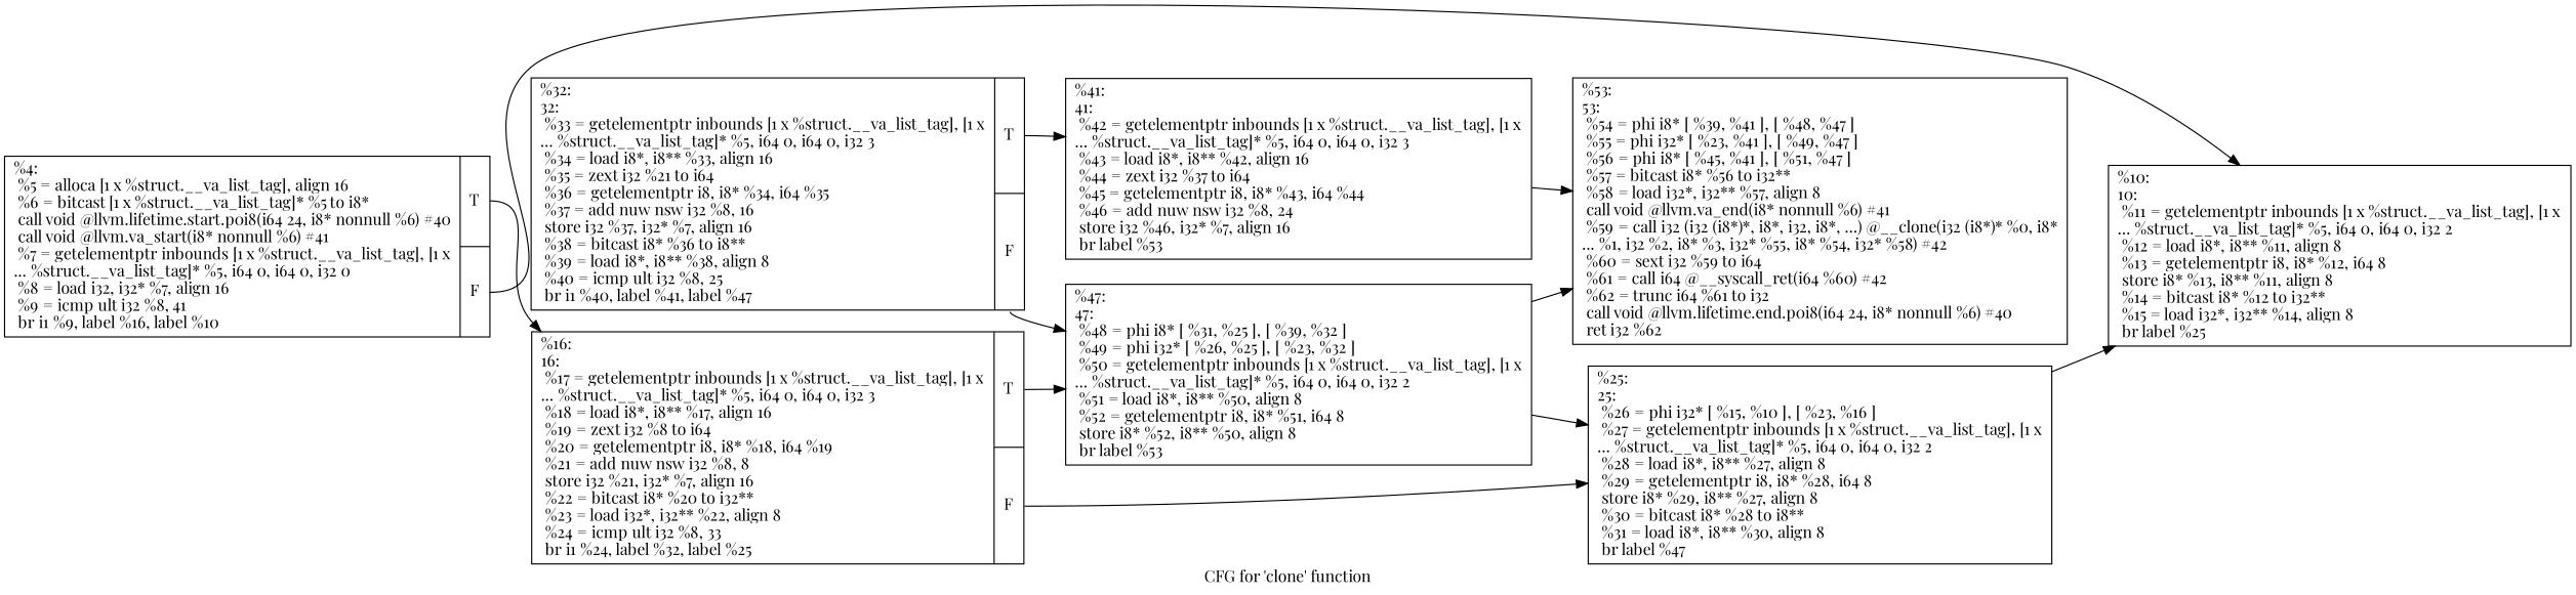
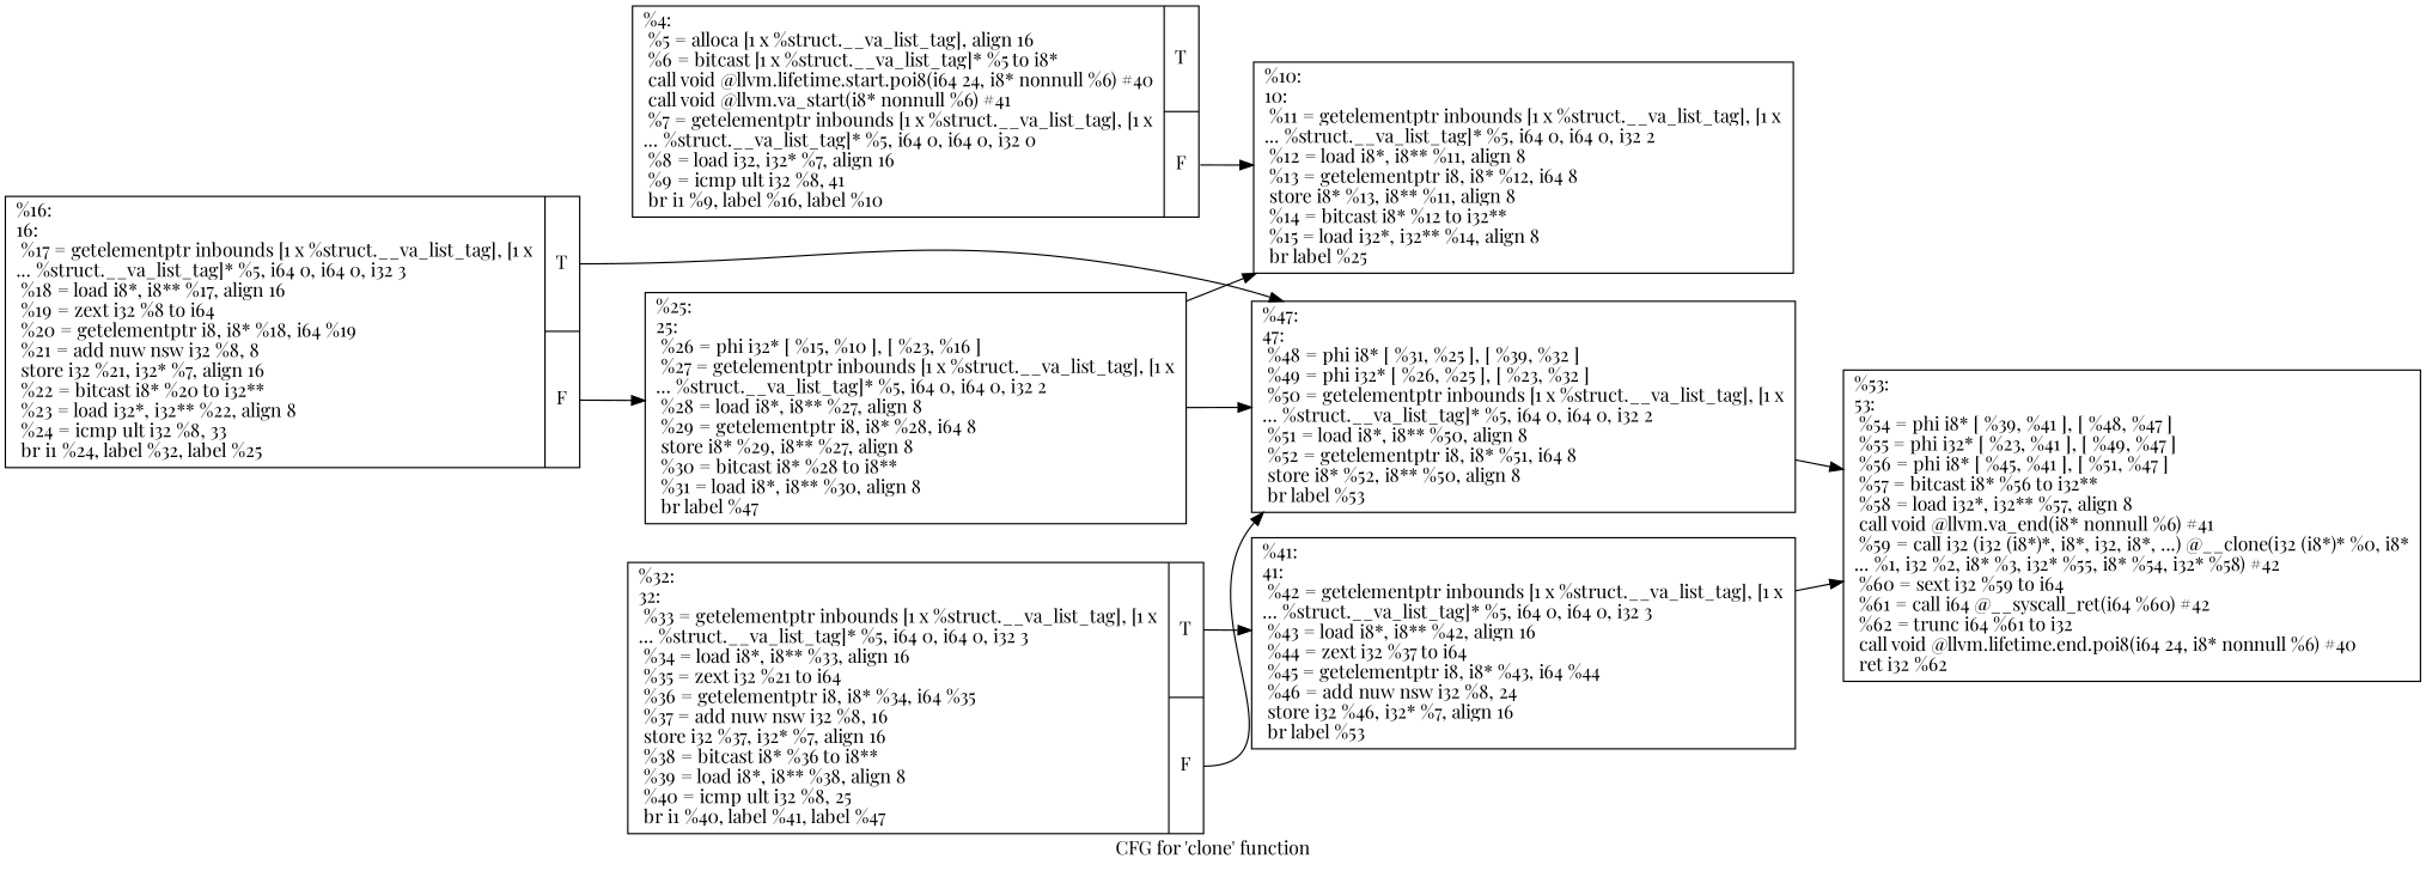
  digraph {
    fontname="Playfair Display"
    label="CFG for 'clone' function"
    rankdir=LR
    node [fontname="Playfair Display" shape=record]
    edge [fontname="Playfair Display"]
    n1 [label="{%4:\l  %5 = alloca [1 x %struct.__va_list_tag], align 16\l  %6 = bitcast [1 x %struct.__va_list_tag]* %5 to i8*\l  call void @llvm.lifetime.start.p0i8(i64 24, i8* nonnull %6) #40\l  call void @llvm.va_start(i8* nonnull %6) #41\l  %7 = getelementptr inbounds [1 x %struct.__va_list_tag], [1 x\l... %struct.__va_list_tag]* %5, i64 0, i64 0, i32 0\l  %8 = load i32, i32* %7, align 16\l  %9 = icmp ult i32 %8, 41\l  br i1 %9, label %16, label %10\l|{<s0>T|<s1>F}}"]
    n2 [label="{%16:\l16:                                               \l  %17 = getelementptr inbounds [1 x %struct.__va_list_tag], [1 x\l... %struct.__va_list_tag]* %5, i64 0, i64 0, i32 3\l  %18 = load i8*, i8** %17, align 16\l  %19 = zext i32 %8 to i64\l  %20 = getelementptr i8, i8* %18, i64 %19\l  %21 = add nuw nsw i32 %8, 8\l  store i32 %21, i32* %7, align 16\l  %22 = bitcast i8* %20 to i32**\l  %23 = load i32*, i32** %22, align 8\l  %24 = icmp ult i32 %8, 33\l  br i1 %24, label %32, label %25\l|{<s0>T|<s1>F}}"]
    n3 [label="{%10:\l10:                                               \l  %11 = getelementptr inbounds [1 x %struct.__va_list_tag], [1 x\l... %struct.__va_list_tag]* %5, i64 0, i64 0, i32 2\l  %12 = load i8*, i8** %11, align 8\l  %13 = getelementptr i8, i8* %12, i64 8\l  store i8* %13, i8** %11, align 8\l  %14 = bitcast i8* %12 to i32**\l  %15 = load i32*, i32** %14, align 8\l  br label %25\l}"]
    n4 [label="{%25:\l25:                                               \l  %26 = phi i32* [ %15, %10 ], [ %23, %16 ]\l  %27 = getelementptr inbounds [1 x %struct.__va_list_tag], [1 x\l... %struct.__va_list_tag]* %5, i64 0, i64 0, i32 2\l  %28 = load i8*, i8** %27, align 8\l  %29 = getelementptr i8, i8* %28, i64 8\l  store i8* %29, i8** %27, align 8\l  %30 = bitcast i8* %28 to i8**\l  %31 = load i8*, i8** %30, align 8\l  br label %47\l}"]
    n5 [label="{%47:\l47:                                               \l  %48 = phi i8* [ %31, %25 ], [ %39, %32 ]\l  %49 = phi i32* [ %26, %25 ], [ %23, %32 ]\l  %50 = getelementptr inbounds [1 x %struct.__va_list_tag], [1 x\l... %struct.__va_list_tag]* %5, i64 0, i64 0, i32 2\l  %51 = load i8*, i8** %50, align 8\l  %52 = getelementptr i8, i8* %51, i64 8\l  store i8* %52, i8** %50, align 8\l  br label %53\l}"]
    n6 [label="{%32:\l32:                                               \l  %33 = getelementptr inbounds [1 x %struct.__va_list_tag], [1 x\l... %struct.__va_list_tag]* %5, i64 0, i64 0, i32 3\l  %34 = load i8*, i8** %33, align 16\l  %35 = zext i32 %21 to i64\l  %36 = getelementptr i8, i8* %34, i64 %35\l  %37 = add nuw nsw i32 %8, 16\l  store i32 %37, i32* %7, align 16\l  %38 = bitcast i8* %36 to i8**\l  %39 = load i8*, i8** %38, align 8\l  %40 = icmp ult i32 %8, 25\l  br i1 %40, label %41, label %47\l|{<s0>T|<s1>F}}"]
    n7 [label="{%41:\l41:                                               \l  %42 = getelementptr inbounds [1 x %struct.__va_list_tag], [1 x\l... %struct.__va_list_tag]* %5, i64 0, i64 0, i32 3\l  %43 = load i8*, i8** %42, align 16\l  %44 = zext i32 %37 to i64\l  %45 = getelementptr i8, i8* %43, i64 %44\l  %46 = add nuw nsw i32 %8, 24\l  store i32 %46, i32* %7, align 16\l  br label %53\l}"]
    n8 [label="{%53:\l53:                                               \l  %54 = phi i8* [ %39, %41 ], [ %48, %47 ]\l  %55 = phi i32* [ %23, %41 ], [ %49, %47 ]\l  %56 = phi i8* [ %45, %41 ], [ %51, %47 ]\l  %57 = bitcast i8* %56 to i32**\l  %58 = load i32*, i32** %57, align 8\l  call void @llvm.va_end(i8* nonnull %6) #41\l  %59 = call i32 (i32 (i8*)*, i8*, i32, i8*, ...) @__clone(i32 (i8*)* %0, i8*\l... %1, i32 %2, i8* %3, i32* %55, i8* %54, i32* %58) #42\l  %60 = sext i32 %59 to i64\l  %61 = call i64 @__syscall_ret(i64 %60) #42\l  %62 = trunc i64 %61 to i32\l  call void @llvm.lifetime.end.p0i8(i64 24, i8* nonnull %6) #40\l  ret i32 %62\l}"]
-   n1 -> n2 [tailport=s0]
    n1 -> n3 [tailport=s1]
    n2 -> n4 [tailport=s1]
    n2 -> n5 [tailport=s0]
    n4 -> n3
-   n5 -> n4
+   n4 -> n5
    n5 -> n8
    n6 -> n5 [tailport=s1]
    n6 -> n7 [tailport=s0]
    n7 -> n8
  }
